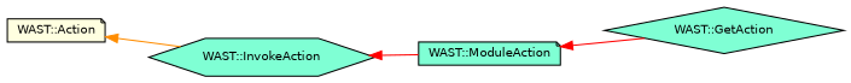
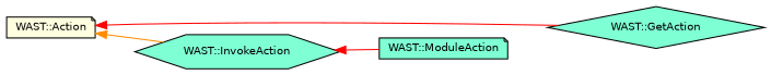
  digraph {
    rankdir=LR
    node [color=black fillcolor=aquamarine fontname=Helvetica fontsize=10 shape=note style=filled]
    edge [color=red dir=back fontname=Helvetica fontsize=10 labelfontname=Helvetica labelfontsize=10 style=solid]
    n1 [fillcolor=lightyellow height=0.2 label="WAST::Action" width=0.4]
    n2 [height=0.2 label="WAST::GetAction" shape=diamond width=0.4]
    n3 [height=0.2 label="WAST::InvokeAction" shape=hexagon width=0.4]
    n4 [height=0.2 label="WAST::ModuleAction" width=0.4]
-   n4 -> n2
+   n1 -> n2
    n1 -> n3 [color=darkorange]
    n3 -> n4
  }
